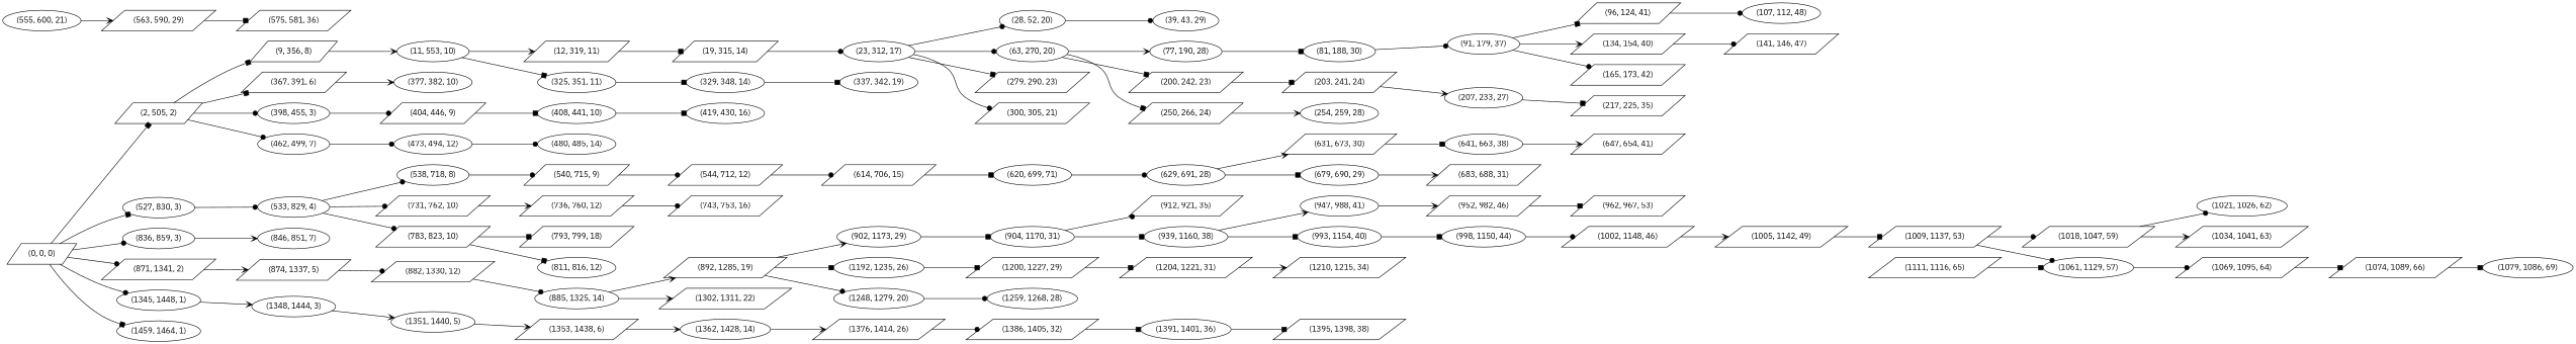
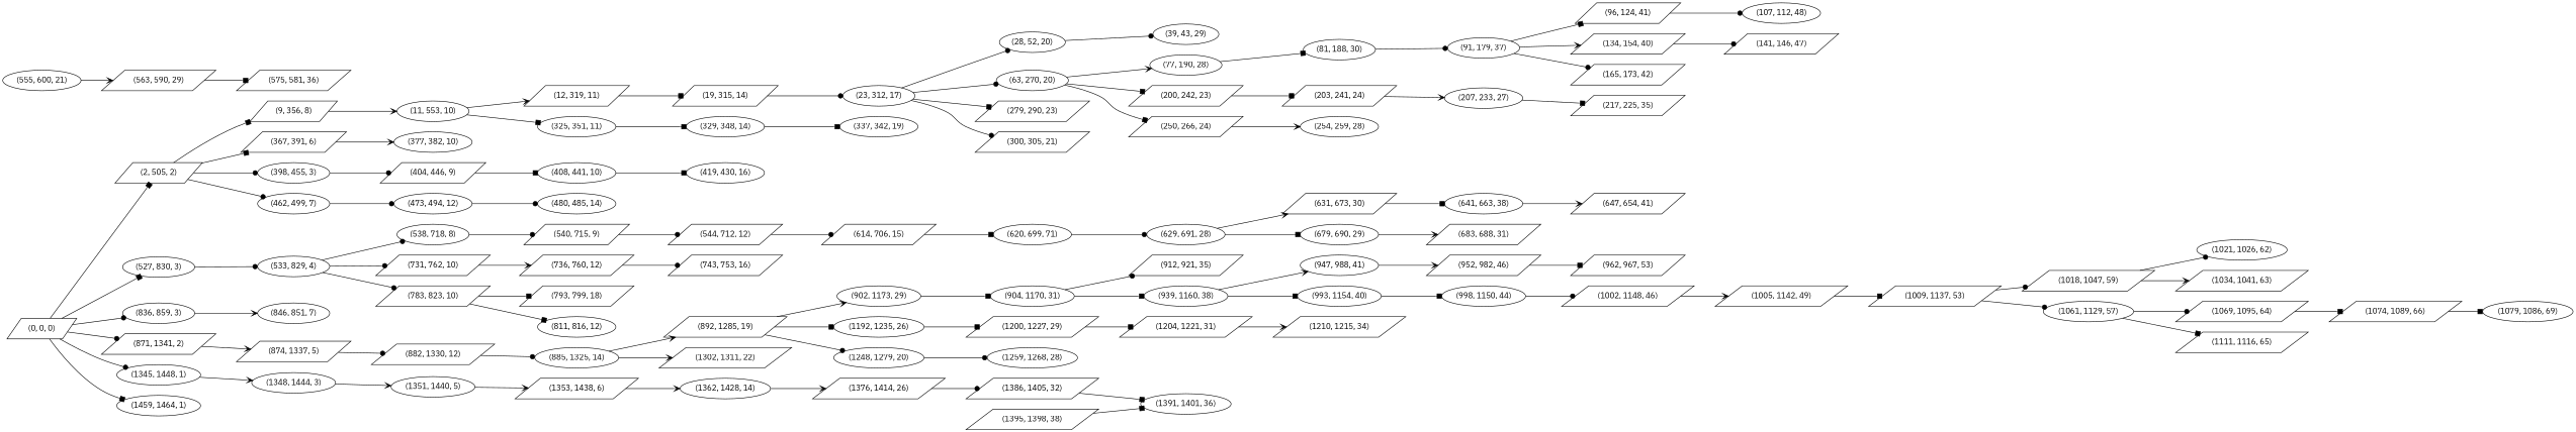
  digraph {
    fontname="IBM Plex Sans"
    rankdir=LR
    node [fontname="IBM Plex Sans" shape=parallelogram]
    edge [arrowhead=box fontname="IBM Plex Sans"]
    "(0, 0, 0)"
    "(2, 505, 2)"
    "(527, 830, 3)" [shape=ellipse]
    "(836, 859, 3)" [shape=ellipse]
    "(871, 1341, 2)"
    "(1345, 1448, 1)" [shape=ellipse]
    "(1459, 1464, 1)" [shape=ellipse]
    "(9, 356, 8)"
    "(367, 391, 6)"
    "(398, 455, 3)" [shape=ellipse]
    "(462, 499, 7)" [shape=ellipse]
    "(533, 829, 4)" [shape=ellipse]
    "(846, 851, 7)" [shape=ellipse]
    "(874, 1337, 5)"
    "(1348, 1444, 3)" [shape=ellipse]
    n16 [label="(11, 553, 10)" shape=ellipse]
    "(377, 382, 10)" [shape=ellipse]
    "(404, 446, 9)"
    "(473, 494, 12)" [shape=ellipse]
    "(12, 319, 11)"
    "(325, 351, 11)" [shape=ellipse]
    "(19, 315, 14)"
    "(329, 348, 14)" [shape=ellipse]
    "(23, 312, 17)" [shape=ellipse]
    "(28, 52, 20)" [shape=ellipse]
    "(63, 270, 20)" [shape=ellipse]
    "(279, 290, 23)"
    "(300, 305, 21)"
    "(39, 43, 29)" [shape=ellipse]
    "(77, 190, 28)" [shape=ellipse]
    "(200, 242, 23)"
    "(250, 266, 24)"
    "(81, 188, 30)" [shape=ellipse]
    "(203, 241, 24)"
    "(254, 259, 28)" [shape=ellipse]
    "(91, 179, 37)" [shape=ellipse]
    "(96, 124, 41)"
    "(134, 154, 40)"
    "(165, 173, 42)"
    "(107, 112, 48)" [shape=ellipse]
    "(141, 146, 47)"
    "(207, 233, 27)" [shape=ellipse]
    "(217, 225, 35)"
    "(337, 342, 19)" [shape=ellipse]
    "(408, 441, 10)" [shape=ellipse]
    "(419, 430, 16)" [shape=ellipse]
    "(480, 485, 14)" [shape=ellipse]
    "(538, 718, 8)" [shape=ellipse]
    "(731, 762, 10)"
    "(783, 823, 10)"
    "(540, 715, 9)"
    "(736, 760, 12)"
    "(793, 799, 18)"
    "(811, 816, 12)" [shape=ellipse]
    "(544, 712, 12)"
    "(614, 706, 15)"
    n57 [label="(620, 699, 71)" shape=ellipse]
    "(555, 600, 21)" [shape=ellipse]
    "(563, 590, 29)"
    "(575, 581, 36)"
    "(629, 691, 28)" [shape=ellipse]
    "(631, 673, 30)"
    "(679, 690, 29)" [shape=ellipse]
    "(641, 663, 38)" [shape=ellipse]
    "(683, 688, 31)"
    "(647, 654, 41)"
    "(743, 753, 16)"
    "(882, 1330, 12)"
    "(885, 1325, 14)" [shape=ellipse]
    "(892, 1285, 19)"
    "(1302, 1311, 22)"
    "(902, 1173, 29)" [shape=ellipse]
    "(1192, 1235, 26)" [shape=ellipse]
    "(1248, 1279, 20)" [shape=ellipse]
    "(904, 1170, 31)" [shape=ellipse]
    "(1200, 1227, 29)"
    "(1259, 1268, 28)" [shape=ellipse]
    "(912, 921, 35)"
    "(939, 1160, 38)" [shape=ellipse]
    "(947, 988, 41)" [shape=ellipse]
    "(993, 1154, 40)" [shape=ellipse]
    "(952, 982, 46)"
    "(998, 1150, 44)" [shape=ellipse]
    "(962, 967, 53)"
    "(1002, 1148, 46)"
    "(1005, 1142, 49)"
    "(1009, 1137, 53)"
    "(1018, 1047, 59)"
    "(1061, 1129, 57)" [shape=ellipse]
    "(1021, 1026, 62)" [shape=ellipse]
    "(1034, 1041, 63)"
    "(1069, 1095, 64)"
    "(1111, 1116, 65)"
    "(1074, 1089, 66)"
    "(1079, 1086, 69)" [shape=ellipse]
    "(1204, 1221, 31)"
    "(1210, 1215, 34)"
    "(1351, 1440, 5)" [shape=ellipse]
    "(1353, 1438, 6)"
    "(1362, 1428, 14)" [shape=ellipse]
    "(1376, 1414, 26)"
    "(1386, 1405, 32)"
    "(1391, 1401, 36)" [shape=ellipse]
    "(1395, 1398, 38)"
    "(0, 0, 0)" -> "(2, 505, 2)"
    "(0, 0, 0)" -> "(527, 830, 3)"
    "(0, 0, 0)" -> "(836, 859, 3)" [arrowhead=dot]
    "(0, 0, 0)" -> "(871, 1341, 2)" [arrowhead=dot]
    "(0, 0, 0)" -> "(1345, 1448, 1)" [arrowhead=dot]
    "(0, 0, 0)" -> "(1459, 1464, 1)"
    "(2, 505, 2)" -> "(9, 356, 8)"
    "(2, 505, 2)" -> "(367, 391, 6)"
    "(2, 505, 2)" -> "(398, 455, 3)" [arrowhead=dot]
    "(2, 505, 2)" -> "(462, 499, 7)" [arrowhead=dot]
    "(527, 830, 3)" -> "(533, 829, 4)" [arrowhead=dot]
    "(836, 859, 3)" -> "(846, 851, 7)" [arrowhead=vee]
    "(871, 1341, 2)" -> "(874, 1337, 5)" [arrowhead=vee]
    "(1345, 1448, 1)" -> "(1348, 1444, 3)" [arrowhead=vee]
    "(9, 356, 8)" -> n16 [arrowhead=vee]
    "(367, 391, 6)" -> "(377, 382, 10)" [arrowhead=vee]
    "(398, 455, 3)" -> "(404, 446, 9)" [arrowhead=dot]
    "(462, 499, 7)" -> "(473, 494, 12)" [arrowhead=dot]
    "(533, 829, 4)" -> "(538, 718, 8)" [arrowhead=dot]
    "(533, 829, 4)" -> "(731, 762, 10)" [arrowhead=dot]
    "(533, 829, 4)" -> "(783, 823, 10)" [arrowhead=dot]
    "(874, 1337, 5)" -> "(882, 1330, 12)" [arrowhead=dot]
    "(1348, 1444, 3)" -> "(1351, 1440, 5)" [arrowhead=vee]
    n16 -> "(12, 319, 11)" [arrowhead=vee]
    n16 -> "(325, 351, 11)"
    "(404, 446, 9)" -> "(408, 441, 10)"
    "(473, 494, 12)" -> "(480, 485, 14)" [arrowhead=dot]
    "(12, 319, 11)" -> "(19, 315, 14)"
    "(325, 351, 11)" -> "(329, 348, 14)"
    "(19, 315, 14)" -> "(23, 312, 17)" [arrowhead=dot]
    "(329, 348, 14)" -> "(337, 342, 19)"
    "(23, 312, 17)" -> "(28, 52, 20)" [arrowhead=dot]
    "(23, 312, 17)" -> "(63, 270, 20)" [arrowhead=dot]
    "(23, 312, 17)" -> "(279, 290, 23)"
    "(23, 312, 17)" -> "(300, 305, 21)" [arrowhead=dot]
    "(28, 52, 20)" -> "(39, 43, 29)" [arrowhead=dot]
    "(63, 270, 20)" -> "(77, 190, 28)" [arrowhead=vee]
    "(63, 270, 20)" -> "(200, 242, 23)"
    "(63, 270, 20)" -> "(250, 266, 24)"
    "(77, 190, 28)" -> "(81, 188, 30)"
    "(200, 242, 23)" -> "(203, 241, 24)"
    "(250, 266, 24)" -> "(254, 259, 28)" [arrowhead=vee]
    "(81, 188, 30)" -> "(91, 179, 37)" [arrowhead=dot]
    "(203, 241, 24)" -> "(207, 233, 27)" [arrowhead=vee]
    "(91, 179, 37)" -> "(96, 124, 41)"
    "(91, 179, 37)" -> "(134, 154, 40)" [arrowhead=vee]
    "(91, 179, 37)" -> "(165, 173, 42)" [arrowhead=dot]
    "(96, 124, 41)" -> "(107, 112, 48)" [arrowhead=dot]
    "(134, 154, 40)" -> "(141, 146, 47)" [arrowhead=dot]
    "(207, 233, 27)" -> "(217, 225, 35)"
    "(408, 441, 10)" -> "(419, 430, 16)"
    "(538, 718, 8)" -> "(540, 715, 9)" [arrowhead=dot]
    "(731, 762, 10)" -> "(736, 760, 12)" [arrowhead=vee]
    "(783, 823, 10)" -> "(793, 799, 18)"
    "(783, 823, 10)" -> "(811, 816, 12)"
    "(540, 715, 9)" -> "(544, 712, 12)" [arrowhead=dot]
    "(736, 760, 12)" -> "(743, 753, 16)" [arrowhead=dot]
    "(544, 712, 12)" -> "(614, 706, 15)" [arrowhead=dot]
    "(614, 706, 15)" -> n57
    n57 -> "(629, 691, 28)" [arrowhead=dot]
    "(555, 600, 21)" -> "(563, 590, 29)" [arrowhead=vee]
    "(563, 590, 29)" -> "(575, 581, 36)"
    "(629, 691, 28)" -> "(631, 673, 30)" [arrowhead=vee]
    "(629, 691, 28)" -> "(679, 690, 29)"
    "(631, 673, 30)" -> "(641, 663, 38)"
    "(679, 690, 29)" -> "(683, 688, 31)" [arrowhead=vee]
    "(641, 663, 38)" -> "(647, 654, 41)" [arrowhead=vee]
    "(882, 1330, 12)" -> "(885, 1325, 14)" [arrowhead=dot]
    "(885, 1325, 14)" -> "(892, 1285, 19)" [arrowhead=vee]
    "(885, 1325, 14)" -> "(1302, 1311, 22)" [arrowhead=vee]
    "(892, 1285, 19)" -> "(902, 1173, 29)" [arrowhead=vee]
    "(892, 1285, 19)" -> "(1192, 1235, 26)"
    "(892, 1285, 19)" -> "(1248, 1279, 20)" [arrowhead=dot]
    "(902, 1173, 29)" -> "(904, 1170, 31)"
    "(1192, 1235, 26)" -> "(1200, 1227, 29)"
    "(1248, 1279, 20)" -> "(1259, 1268, 28)" [arrowhead=dot]
    "(904, 1170, 31)" -> "(912, 921, 35)" [arrowhead=dot]
    "(904, 1170, 31)" -> "(939, 1160, 38)"
    "(1200, 1227, 29)" -> "(1204, 1221, 31)"
    "(939, 1160, 38)" -> "(947, 988, 41)" [arrowhead=vee]
    "(939, 1160, 38)" -> "(993, 1154, 40)"
    "(947, 988, 41)" -> "(952, 982, 46)" [arrowhead=vee]
    "(993, 1154, 40)" -> "(998, 1150, 44)"
    "(952, 982, 46)" -> "(962, 967, 53)"
    "(998, 1150, 44)" -> "(1002, 1148, 46)" [arrowhead=dot]
    "(1002, 1148, 46)" -> "(1005, 1142, 49)" [arrowhead=vee]
    "(1005, 1142, 49)" -> "(1009, 1137, 53)"
    "(1009, 1137, 53)" -> "(1018, 1047, 59)" [arrowhead=dot]
    "(1009, 1137, 53)" -> "(1061, 1129, 57)" [arrowhead=dot]
    "(1018, 1047, 59)" -> "(1021, 1026, 62)" [arrowhead=dot]
    "(1018, 1047, 59)" -> "(1034, 1041, 63)" [arrowhead=vee]
    "(1061, 1129, 57)" -> "(1069, 1095, 64)" [arrowhead=dot]
-   "(1111, 1116, 65)" -> "(1061, 1129, 57)"
+   "(1061, 1129, 57)" -> "(1111, 1116, 65)"
    "(1069, 1095, 64)" -> "(1074, 1089, 66)"
    "(1074, 1089, 66)" -> "(1079, 1086, 69)"
    "(1204, 1221, 31)" -> "(1210, 1215, 34)" [arrowhead=vee]
    "(1351, 1440, 5)" -> "(1353, 1438, 6)" [arrowhead=vee]
    "(1353, 1438, 6)" -> "(1362, 1428, 14)" [arrowhead=vee]
    "(1362, 1428, 14)" -> "(1376, 1414, 26)" [arrowhead=vee]
    "(1376, 1414, 26)" -> "(1386, 1405, 32)" [arrowhead=dot]
    "(1386, 1405, 32)" -> "(1391, 1401, 36)"
-   "(1391, 1401, 36)" -> "(1395, 1398, 38)"
+   "(1395, 1398, 38)" -> "(1391, 1401, 36)"
  }
